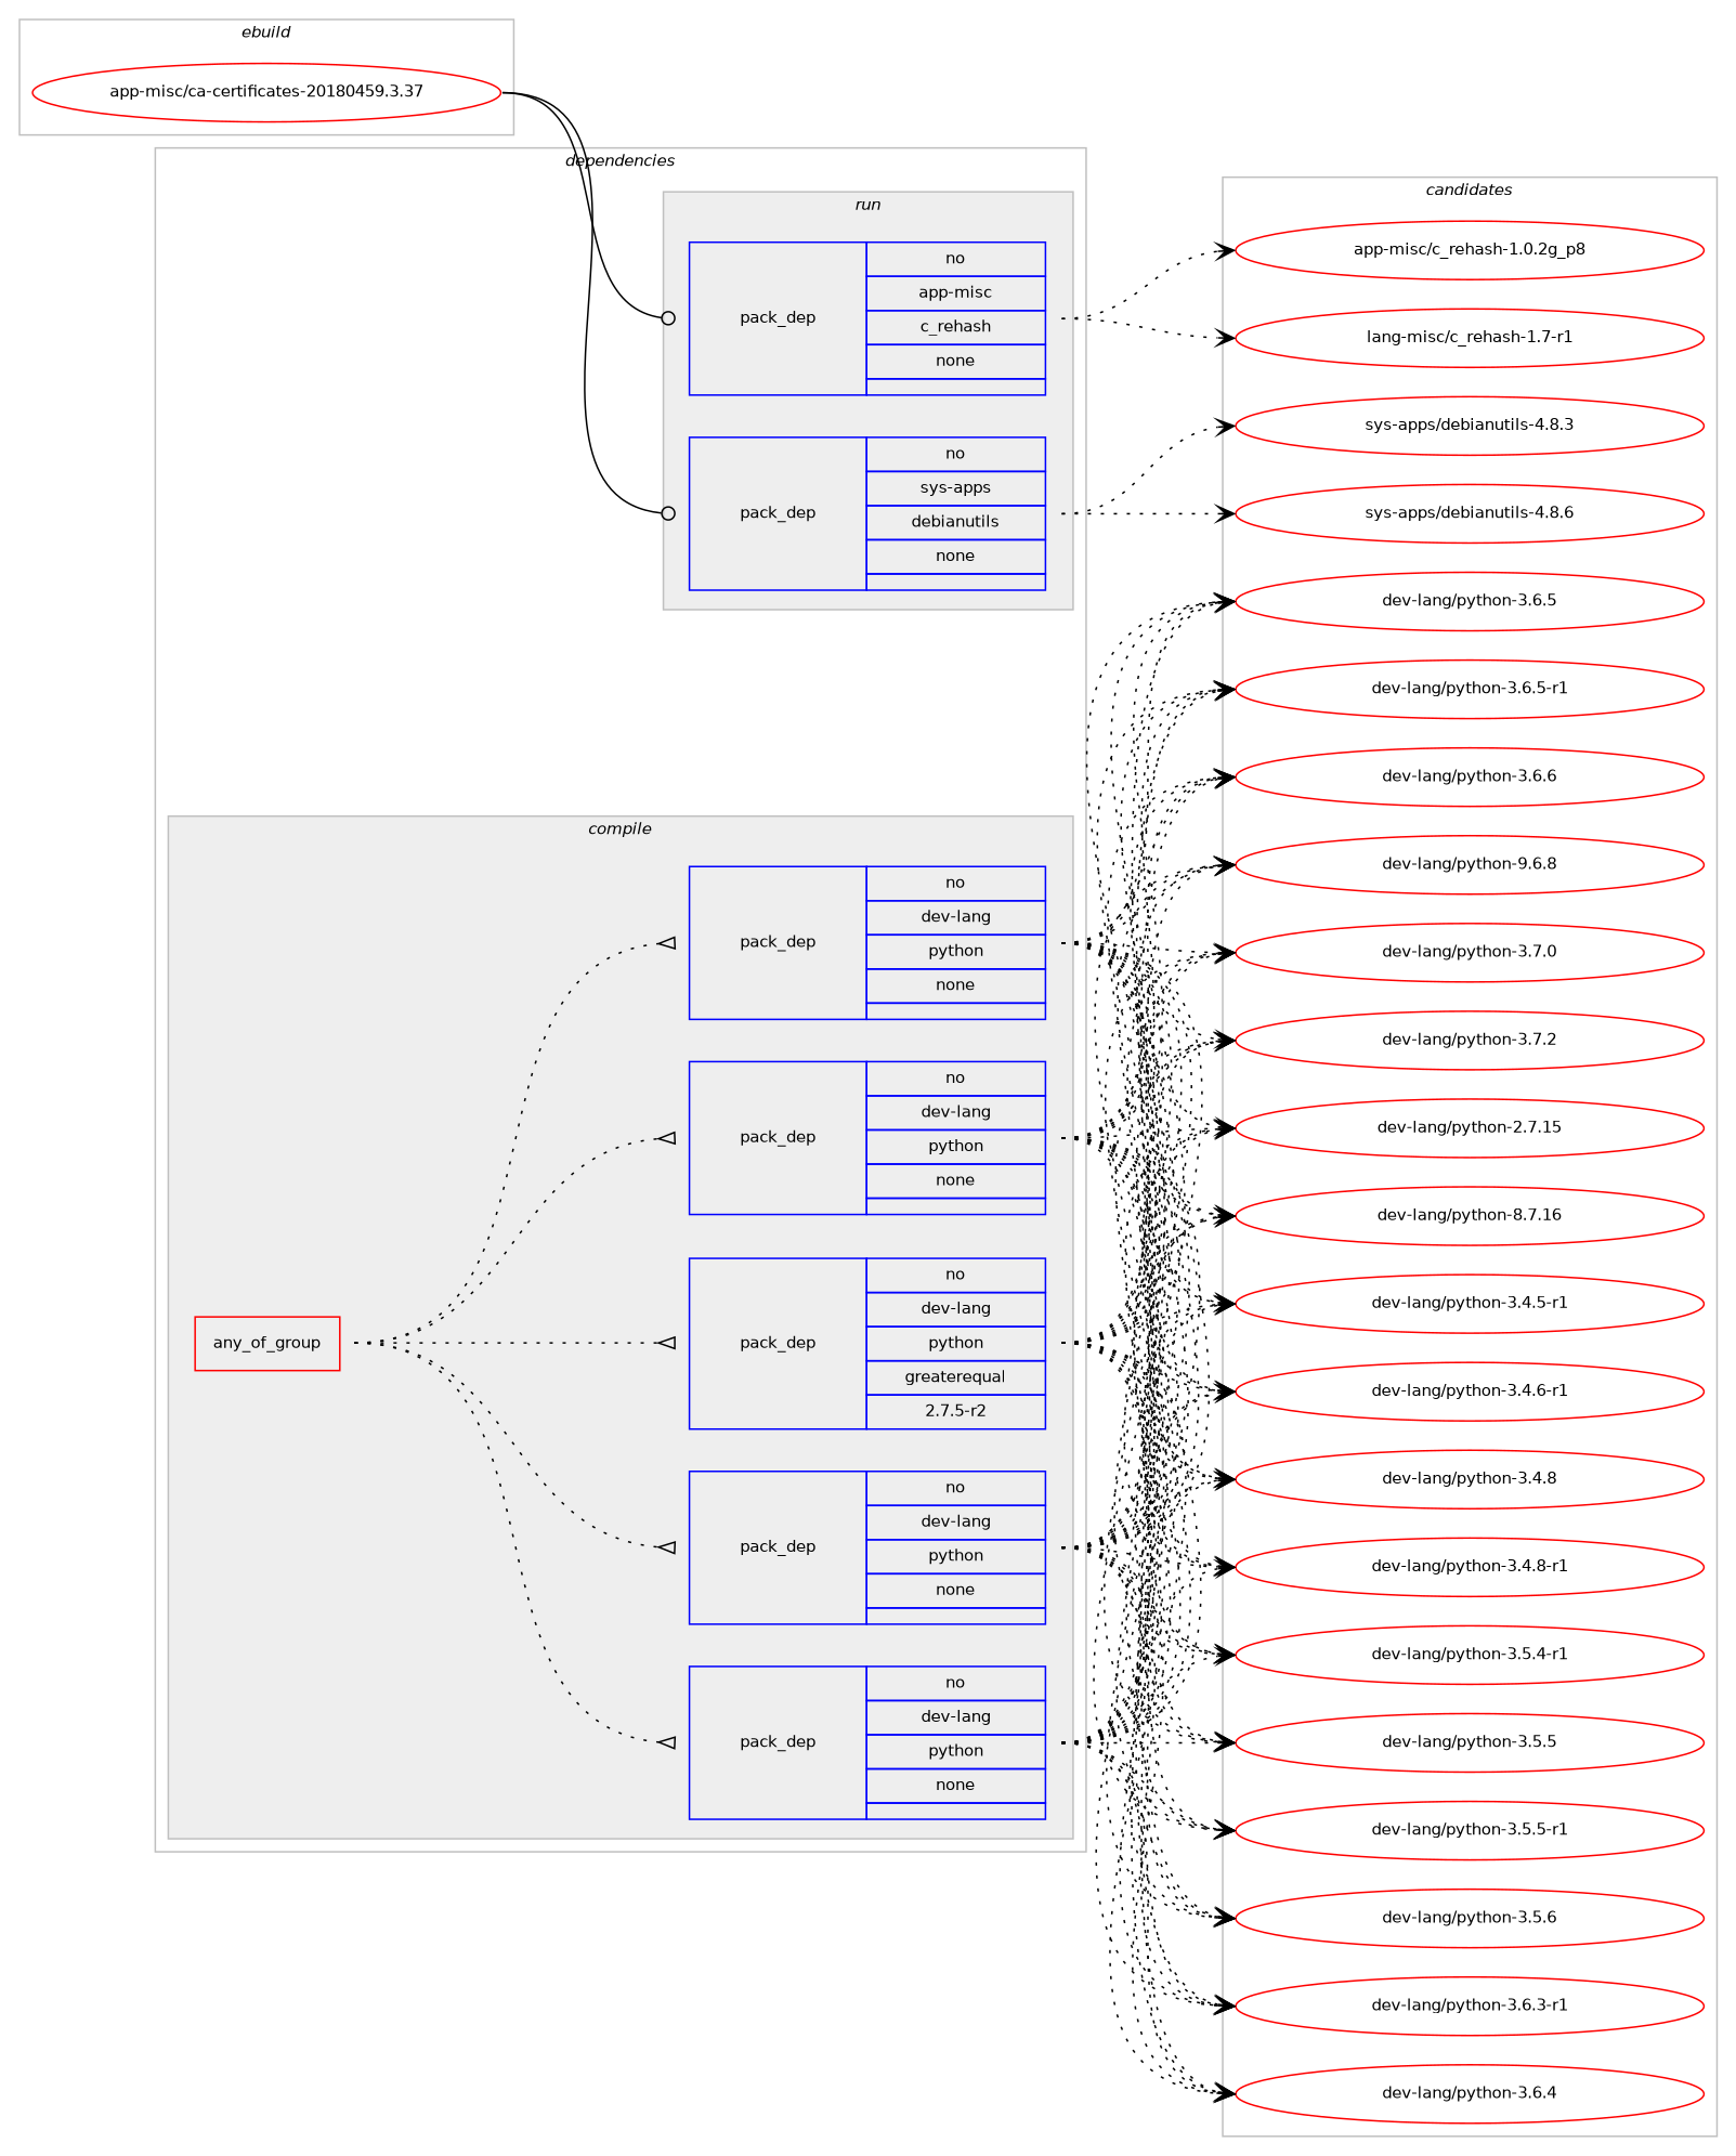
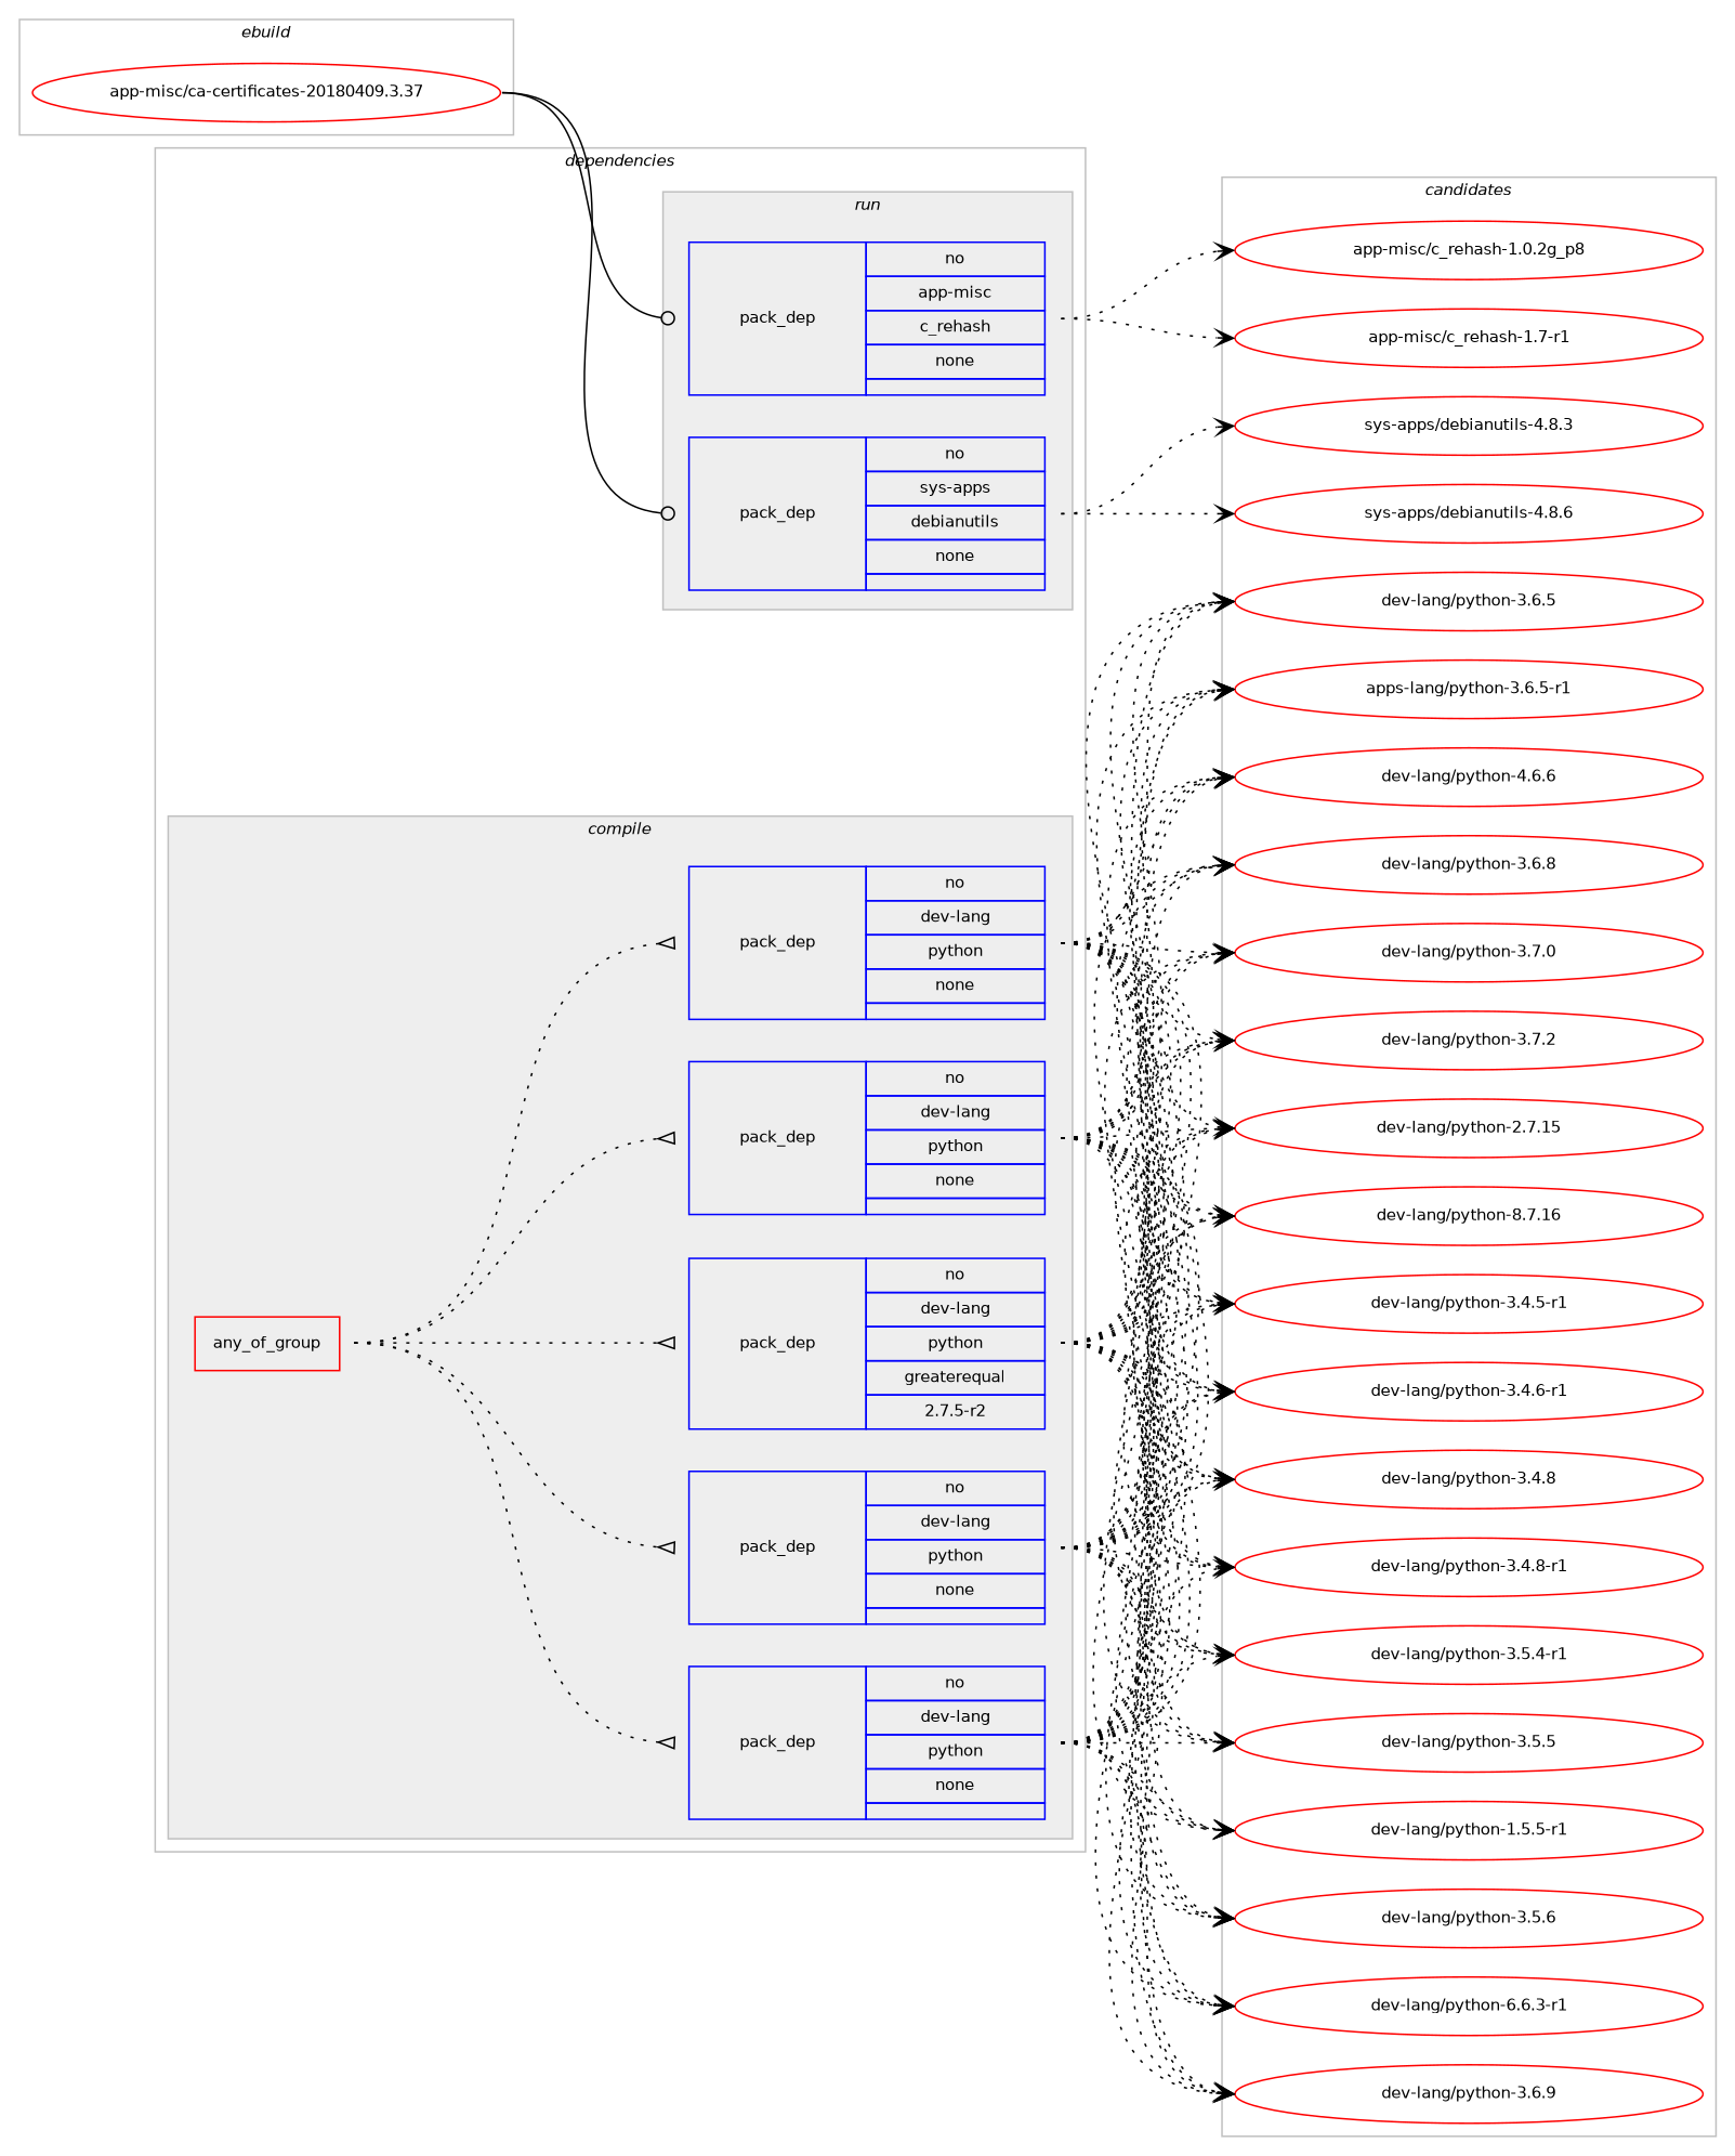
  digraph {
    compound=true
    concentrate=true
    fontname=Helvetica
    fontsize=10
    newrank=true
    rankdir=LR
    ranksep=1.5
    node [color=red fontname=Helvetica fontsize=10]
    edge [arrowhead=vee headport=w style=dotted tailport=e weight=100]
-   n1 [label="app-misc/ca-certificates-20180459.3.37" width=4]
+   n1 [label="app-misc/ca-certificates-20180409.3.37" width=4]
    n2 [color=blue label=<<TABLE BORDER="0" CELLBORDER="1" CELLSPACING="0" CELLPADDING="4" WIDTH="220"><TR><TD ROWSPAN="6" CELLPADDING="30">pack_dep</TD></TR><TR><TD WIDTH="110">no</TD></TR><TR><TD>dev-lang</TD></TR><TR><TD>python</TD></TR><TR><TD>none</TD></TR><TR><TD></TD></TR></TABLE>> shape=none]
    n3 [color=blue label=<<TABLE BORDER="0" CELLBORDER="1" CELLSPACING="0" CELLPADDING="4" WIDTH="220"><TR><TD ROWSPAN="6" CELLPADDING="30">pack_dep</TD></TR><TR><TD WIDTH="110">no</TD></TR><TR><TD>dev-lang</TD></TR><TR><TD>python</TD></TR><TR><TD>none</TD></TR><TR><TD></TD></TR></TABLE>> shape=none]
    n4 [color=blue label=<<TABLE BORDER="0" CELLBORDER="1" CELLSPACING="0" CELLPADDING="4" WIDTH="220"><TR><TD ROWSPAN="6" CELLPADDING="30">pack_dep</TD></TR><TR><TD WIDTH="110">no</TD></TR><TR><TD>dev-lang</TD></TR><TR><TD>python</TD></TR><TR><TD>none</TD></TR><TR><TD></TD></TR></TABLE>> shape=none]
    n5 [color=blue label=<<TABLE BORDER="0" CELLBORDER="1" CELLSPACING="0" CELLPADDING="4" WIDTH="220"><TR><TD ROWSPAN="6" CELLPADDING="30">pack_dep</TD></TR><TR><TD WIDTH="110">no</TD></TR><TR><TD>dev-lang</TD></TR><TR><TD>python</TD></TR><TR><TD>none</TD></TR><TR><TD></TD></TR></TABLE>> shape=none]
    n6 [color=blue label=<<TABLE BORDER="0" CELLBORDER="1" CELLSPACING="0" CELLPADDING="4" WIDTH="220"><TR><TD ROWSPAN="6" CELLPADDING="30">pack_dep</TD></TR><TR><TD WIDTH="110">no</TD></TR><TR><TD>dev-lang</TD></TR><TR><TD>python</TD></TR><TR><TD>greaterequal</TD></TR><TR><TD>2.7.5-r2</TD></TR></TABLE>> shape=none]
    n7 [label=<<TABLE BORDER="0" CELLBORDER="1" CELLSPACING="0" CELLPADDING="4"><TR><TD CELLPADDING="10">any_of_group</TD></TR></TABLE>> shape=none]
    n8 [color=blue label=<<TABLE BORDER="0" CELLBORDER="1" CELLSPACING="0" CELLPADDING="4" WIDTH="220"><TR><TD ROWSPAN="6" CELLPADDING="30">pack_dep</TD></TR><TR><TD WIDTH="110">no</TD></TR><TR><TD>app-misc</TD></TR><TR><TD>c_rehash</TD></TR><TR><TD>none</TD></TR><TR><TD></TD></TR></TABLE>> shape=none]
    n9 [color=blue label=<<TABLE BORDER="0" CELLBORDER="1" CELLSPACING="0" CELLPADDING="4" WIDTH="220"><TR><TD ROWSPAN="6" CELLPADDING="30">pack_dep</TD></TR><TR><TD WIDTH="110">no</TD></TR><TR><TD>sys-apps</TD></TR><TR><TD>debianutils</TD></TR><TR><TD>none</TD></TR><TR><TD></TD></TR></TABLE>> shape=none]
    n10 [label="dev-lang/python-2.7.15" width=4]
    n11 [label="dev-lang/python-8.7.16" width=4]
    n12 [label="dev-lang/python-3.4.5-r1" width=4]
    n13 [label="dev-lang/python-3.4.6-r1" width=4]
    n14 [label="dev-lang/python-3.4.8" width=4]
    n15 [label="dev-lang/python-3.4.8-r1" width=4]
    n16 [label="dev-lang/python-3.5.4-r1" width=4]
    n17 [label="dev-lang/python-3.5.5" width=4]
-   n18 [label="dev-lang/python-3.5.5-r1" width=4]
+   n18 [label="dev-lang/python-1.5.5-r1" width=4]
    n19 [label="dev-lang/python-3.5.6" width=4]
-   n20 [label="dev-lang/python-3.6.3-r1" width=4]
-   n21 [label="dev-lang/python-3.6.4" width=4]
+   n20 [label="dev-lang/python-6.6.3-r1" width=4]
+   n21 [label="dev-lang/python-3.6.9" width=4]
    n22 [label="dev-lang/python-3.6.5" width=4]
-   n23 [label="dev-lang/python-3.6.5-r1" width=4]
-   n24 [label="dev-lang/python-3.6.6" width=4]
-   n25 [label="dev-lang/python-9.6.8" width=4]
+   n23 [label="apps-lang/python-3.6.5-r1" width=4]
+   n24 [label="dev-lang/python-4.6.6" width=4]
+   n25 [label="dev-lang/python-3.6.8" width=4]
    n26 [label="dev-lang/python-3.7.0" width=4]
    n27 [label="dev-lang/python-3.7.2" width=4]
    n28 [label="app-misc/c_rehash-1.0.2g_p8" width=4]
-   n29 [label="lang-misc/c_rehash-1.7-r1" width=4]
+   n29 [label="app-misc/c_rehash-1.7-r1" width=4]
    n30 [label="sys-apps/debianutils-4.8.3" width=4]
    n31 [label="sys-apps/debianutils-4.8.6" width=4]
    subgraph cluster_1 {
      color=gray
      label=<<i>ebuild</i>>
      rank=same
      n1
    }
    subgraph cluster_2 {
      color=gray
      label=<<i>dependencies</i>>
      subgraph cluster_3 {
        color=gray
        fillcolor="#eeeeee"
        label=<<i>compile</i>>
        style=filled
        subgraph sub_4 {
          color=gray
          fillcolor="#eeeeee"
          label=<<i>compile</i>>
          style=filled
          n7
          subgraph sub_5 {
            color=gray
            fillcolor="#eeeeee"
            label=<<i>compile</i>>
            style=filled
            n2
          }
          subgraph sub_6 {
            color=gray
            fillcolor="#eeeeee"
            label=<<i>compile</i>>
            style=filled
            n3
          }
          subgraph sub_7 {
            color=gray
            fillcolor="#eeeeee"
            label=<<i>compile</i>>
            style=filled
            n4
          }
          subgraph sub_8 {
            color=gray
            fillcolor="#eeeeee"
            label=<<i>compile</i>>
            style=filled
            n5
          }
          subgraph sub_9 {
            color=gray
            fillcolor="#eeeeee"
            label=<<i>compile</i>>
            style=filled
            n6
          }
        }
      }
      subgraph cluster_10 {
        color=gray
        fillcolor="#eeeeee"
        label=<<i>compile and run</i>>
        style=filled
      }
      subgraph cluster_11 {
        color=gray
        fillcolor="#eeeeee"
        label=<<i>run</i>>
        style=filled
        subgraph sub_12 {
          color=gray
          fillcolor="#eeeeee"
          label=<<i>run</i>>
          style=filled
          n8
        }
        subgraph sub_13 {
          color=gray
          fillcolor="#eeeeee"
          label=<<i>run</i>>
          style=filled
          n9
        }
      }
    }
    subgraph cluster_14 {
      color=gray
      label=<<i>candidates</i>>
      rank=same
      subgraph sub_15 {
        color=black
        label=<<i>candidates</i>>
        nodesep=1
        rank=same
        n10
        n11
        n12
        n13
        n14
        n15
        n16
        n17
        n18
        n19
        n20
        n21
        n22
        n23
        n24
        n25
        n26
        n27
      }
      subgraph sub_16 {
        color=black
        label=<<i>candidates</i>>
        nodesep=1
        rank=same
        n10
        n11
        n12
        n13
        n14
        n15
        n16
        n17
        n18
        n19
        n20
        n21
        n22
        n23
        n24
        n25
        n26
        n27
      }
      subgraph sub_17 {
        color=black
        label=<<i>candidates</i>>
        nodesep=1
        rank=same
        n10
        n11
        n12
        n13
        n14
        n15
        n16
        n17
        n18
        n19
        n20
        n21
        n22
        n23
        n24
        n25
        n26
        n27
      }
      subgraph sub_18 {
        color=black
        label=<<i>candidates</i>>
        nodesep=1
        rank=same
        n10
        n11
        n12
        n13
        n14
        n15
        n16
        n17
        n18
        n19
        n20
        n21
        n22
        n23
        n24
        n25
        n26
        n27
      }
      subgraph sub_19 {
        color=black
        label=<<i>candidates</i>>
        nodesep=1
        rank=same
        n10
        n11
        n12
        n13
        n14
        n15
        n16
        n17
        n18
        n19
        n20
        n21
        n22
        n23
        n24
        n25
        n26
        n27
      }
      subgraph sub_20 {
        color=black
        label=<<i>candidates</i>>
        nodesep=1
        rank=same
        n28
        n29
      }
      subgraph sub_21 {
        color=black
        label=<<i>candidates</i>>
        nodesep=1
        rank=same
        n30
        n31
      }
    }
    n1 -> n8 [arrowhead=odot style=solid weight=20]
    n1 -> n9 [arrowhead=odot style=solid weight=20]
    n2 -> n10
    n2 -> n11
    n2 -> n12
    n2 -> n13
    n2 -> n14
    n2 -> n15
    n2 -> n16
    n2 -> n17
    n2 -> n18
    n2 -> n19
    n2 -> n20
    n2 -> n21
    n2 -> n22
    n2 -> n23
    n2 -> n24
    n2 -> n25
    n2 -> n26
    n2 -> n27
    n3 -> n10
    n3 -> n11
    n3 -> n12
    n3 -> n13
    n3 -> n14
    n3 -> n15
    n3 -> n16
    n3 -> n17
    n3 -> n18
    n3 -> n19
    n3 -> n20
    n3 -> n21
    n3 -> n22
    n3 -> n23
    n3 -> n24
    n3 -> n25
    n3 -> n26
    n3 -> n27
    n4 -> n10
    n4 -> n11
    n4 -> n12
    n4 -> n13
    n4 -> n14
    n4 -> n15
    n4 -> n16
    n4 -> n17
    n4 -> n18
    n4 -> n19
    n4 -> n20
    n4 -> n21
    n4 -> n22
    n4 -> n23
    n4 -> n24
    n4 -> n25
    n4 -> n26
    n4 -> n27
    n5 -> n10
    n5 -> n11
    n5 -> n12
    n5 -> n13
    n5 -> n14
    n5 -> n15
    n5 -> n16
    n5 -> n17
    n5 -> n18
    n5 -> n19
    n5 -> n20
    n5 -> n21
    n5 -> n22
    n5 -> n23
    n5 -> n24
    n5 -> n25
    n5 -> n26
    n5 -> n27
    n6 -> n10
    n6 -> n11
    n6 -> n12
    n6 -> n13
    n6 -> n14
    n6 -> n15
    n6 -> n16
    n6 -> n17
    n6 -> n18
    n6 -> n19
    n6 -> n20
    n6 -> n21
    n6 -> n22
    n6 -> n23
    n6 -> n24
    n6 -> n25
    n6 -> n26
    n6 -> n27
    n7 -> n2 [arrowhead=oinv weight=20]
    n7 -> n3 [arrowhead=oinv weight=20]
    n7 -> n4 [arrowhead=oinv weight=20]
    n7 -> n5 [arrowhead=oinv weight=20]
    n7 -> n6 [arrowhead=oinv weight=20]
    n8 -> n28
    n8 -> n29
    n9 -> n30
    n9 -> n31
  }
